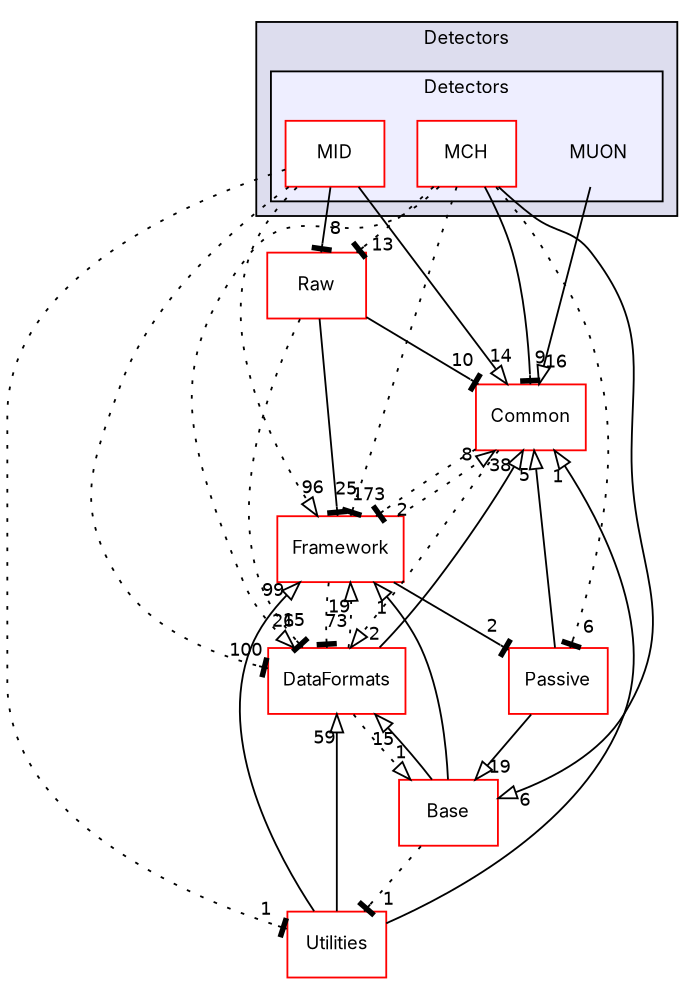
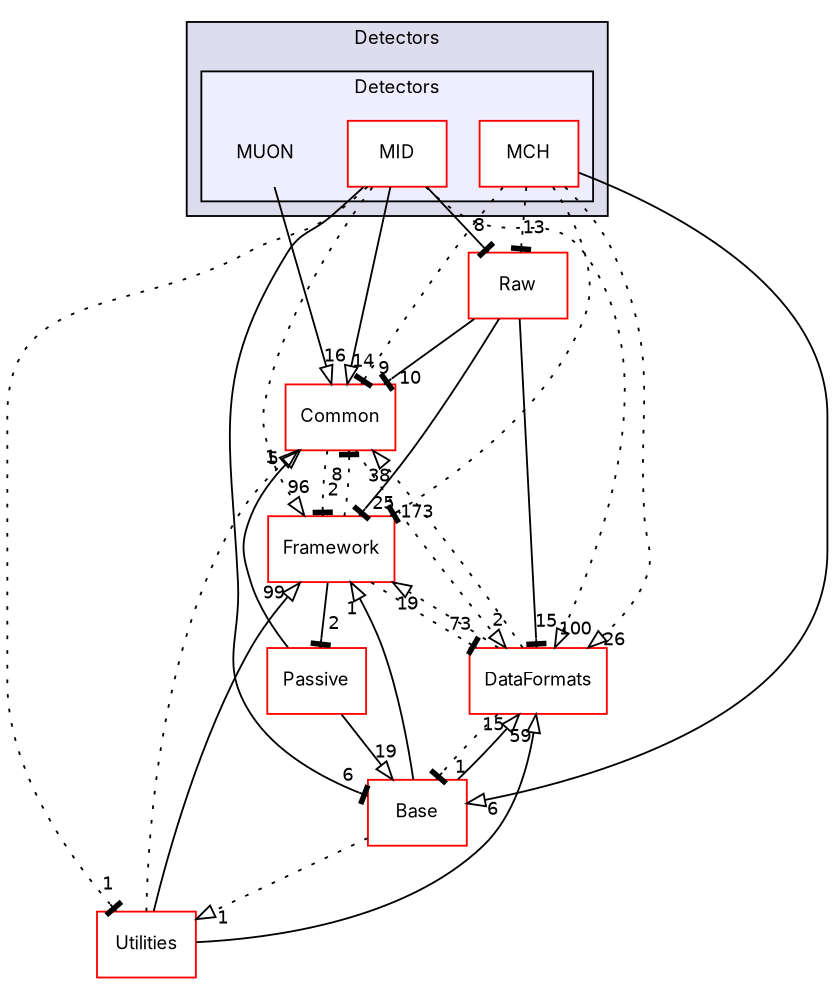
  digraph {
    compound=true
    fontname=Inter
    node [fontname=Inter fontsize=10 shape=box color=red]
    edge [arrowhead=onormal fontname=Inter headlabel=1 labeldistance=1.5 labelfontname=Helvetica labelfontsize=10 style=dotted]
    n1 [label=MUON shape=plaintext color=""]
    n2 [fillcolor=white label=MCH style=filled]
    n3 [fillcolor=white label=MID style=filled]
    n4 [label=Common]
    n5 [label=Base]
    n6 [label=Passive]
    n7 [label=Framework]
    n8 [label=Raw]
    n9 [label=DataFormats]
    n10 [label=Utilities]
    subgraph cluster_1 {
      bgcolor="#ddddee"
      fontsize=10
      label=Detectors
      pencolor=black
      subgraph cluster_2 {
        bgcolor="#eeeeff"
        fontsize=10
        label=Detectors
        pencolor=black
        n1
        n2
        n3
      }
    }
    n1 -> n4 [headlabel=16 style=solid]
-   n2 -> n4 [arrowhead=tee headlabel=9 style=solid]
+   n2 -> n4 [arrowhead=tee headlabel=9]
    n2 -> n5 [headlabel=6 style=solid]
-   n2 -> n6 [arrowhead=tee headlabel=6]
    n2 -> n7 [arrowhead=tee headlabel=173]
    n2 -> n8 [arrowhead=tee headlabel=13]
    n2 -> n9 [headlabel=26]
    n3 -> n4 [headlabel=14 style=solid]
+   n3 -> n5 [arrowhead=tee headlabel=6 style=solid]
    n3 -> n7 [headlabel=96]
    n3 -> n8 [arrowhead=tee headlabel=8 style=solid]
-   n3 -> n9 [arrowhead=tee headlabel=100]
+   n3 -> n9 [headlabel=100]
    n3 -> n10 [arrowhead=tee]
    n4 -> n7 [arrowhead=tee headlabel=2]
    n4 -> n9 [headlabel=2]
    n5 -> n7 [style=solid]
    n5 -> n9 [headlabel=15 style=solid]
-   n5 -> n10 [arrowhead=tee]
+   n5 -> n10
    n6 -> n4 [headlabel=5 style=solid]
    n6 -> n5 [headlabel=19 style=solid]
-   n7 -> n4 [headlabel=8]
+   n7 -> n4 [arrowhead=tee headlabel=8]
    n7 -> n6 [arrowhead=tee headlabel=2 style=solid]
    n7 -> n9 [arrowhead=tee headlabel=73]
    n8 -> n4 [arrowhead=tee headlabel=10 style=solid]
    n8 -> n7 [arrowhead=tee headlabel=25 style=solid]
-   n8 -> n9 [arrowhead=tee headlabel=15]
-   n9 -> n4 [headlabel=38 style=solid]
-   n9 -> n5
+   n8 -> n9 [arrowhead=tee headlabel=15 style=solid]
+   n9 -> n4 [headlabel=38]
+   n9 -> n5 [arrowhead=tee]
    n9 -> n7 [headlabel=19]
-   n10 -> n4 [style=solid]
+   n10 -> n4
    n10 -> n7 [headlabel=99 style=solid]
    n10 -> n9 [headlabel=59 style=solid]
  }
